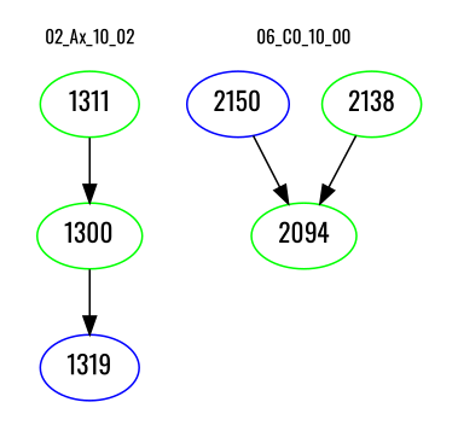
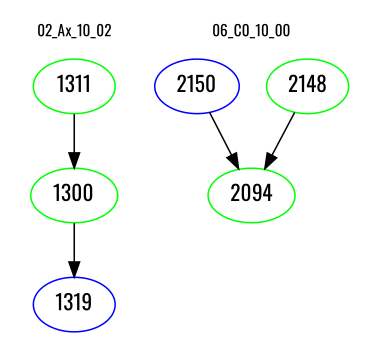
  digraph {
    fontname=Oswald
    node [color=green fontname=Oswald]
    edge [color=black fontname=Oswald]
    n1 [label=1311]
    n2 [label=1300]
    n3 [color=blue label=1319]
-   n4 [label=2138]
+   n4 [label=2148]
    n5 [label=2094]
    n6 [color=blue label=2150]
    subgraph cluster_1 {
      color=white
      fontsize=10
      label="02_Ax_10_02"
      n1
      n2
      n3
    }
    subgraph cluster_2 {
      color=white
      fontsize=10
      label="06_C0_10_00"
      n4
      n5
      n6
    }
    n1 -> n2
    n2 -> n3
    n4 -> n5
    n6 -> n5
  }
